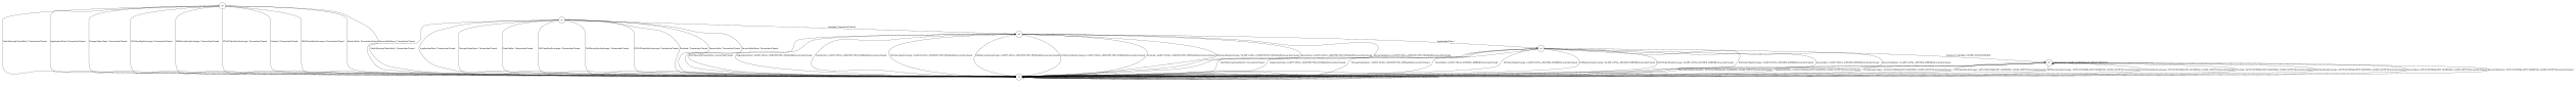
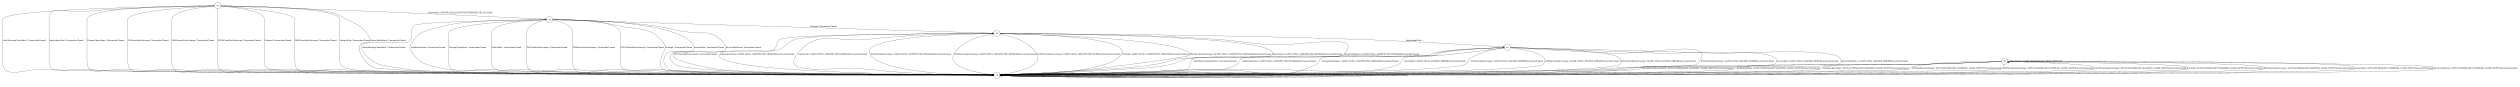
  digraph {
    fontname=Nunito
    version="2.7.15-TLS12"
    node [fontname=Nunito shape=circle]
    edge [fontname=Nunito]
    s0
    s1
    s2
    s3
    s4
    s5
    s0 -> s1 [label="AlertWarningCloseNotify / ConnectionClosed"]
    s0 -> s1 [label="ApplicationData / ConnectionClosed"]
    s0 -> s1 [label="ChangeCipherSpec / ConnectionClosed"]
    s0 -> s1 [label="DHClientKeyExchange / ConnectionClosed"]
    s0 -> s1 [label="DHEServerKeyExchange / ConnectionClosed"]
    s0 -> s1 [label="ECDHClientKeyExchange / ConnectionClosed"]
    s0 -> s1 [label="Finished / ConnectionClosed"]
    s0 -> s1 [label="RSAClientKeyExchange / ConnectionClosed"]
    s0 -> s1 [label="ServerHello / ConnectionClosed"]
    s0 -> s1 [label="ServerHelloDone / ConnectionClosed"]
+   s0 -> s2 [label="ClientHello / SERVER_HELLO|CERTIFICATE|SERVER_HELLO_DONE"]
    s1 -> s1 [label="AlertWarningCloseNotify / ConnectionClosed"]
    s1 -> s1 [label="ApplicationData / ConnectionClosed"]
    s1 -> s1 [label="ChangeCipherSpec / ConnectionClosed"]
    s1 -> s1 [label="ClientHello / ConnectionClosed"]
    s1 -> s1 [label="DHClientKeyExchange / ConnectionClosed"]
    s1 -> s1 [label="DHEServerKeyExchange / ConnectionClosed"]
    s1 -> s1 [label="ECDHClientKeyExchange / ConnectionClosed"]
    s1 -> s1 [label="Finished / ConnectionClosed"]
    s1 -> s1 [label="RSAClientKeyExchange / ConnectionClosed"]
    s1 -> s1 [label="ServerHello / ConnectionClosed"]
    s1 -> s1 [label="ServerHelloDone / ConnectionClosed"]
    s2 -> s1 [label="AlertWarningCloseNotify / ConnectionClosed"]
    s2 -> s1 [label="ApplicationData / ConnectionClosed"]
    s2 -> s1 [label="ChangeCipherSpec / ConnectionClosed"]
    s2 -> s1 [label="ClientHello / ConnectionClosed"]
    s2 -> s1 [label="DHClientKeyExchange / ConnectionClosed"]
    s2 -> s1 [label="DHEServerKeyExchange / ConnectionClosed"]
    s2 -> s1 [label="ECDHClientKeyExchange / ConnectionClosed"]
    s2 -> s1 [label="Finished / ConnectionClosed"]
    s2 -> s1 [label="ServerHello / ConnectionClosed"]
    s2 -> s1 [label="ServerHelloDone / ConnectionClosed"]
    s2 -> s3 [label="Finished / ConnectionClosed"]
    s3 -> s1 [label="AlertWarningCloseNotify / ConnectionClosed"]
    s3 -> s1 [label="ApplicationData / ALERT_FATAL_UNEXPECTED_MESSAGE|ConnectionClosed"]
    s3 -> s1 [label="ClientHello / ALERT_FATAL_UNEXPECTED_MESSAGE|ConnectionClosed"]
    s3 -> s1 [label="DHClientKeyExchange / ALERT_FATAL_UNEXPECTED_MESSAGE|ConnectionClosed"]
    s3 -> s1 [label="DHEServerKeyExchange / ALERT_FATAL_UNEXPECTED_MESSAGE|ConnectionClosed"]
    s3 -> s1 [label="ECDHClientKeyExchange / ALERT_FATAL_UNEXPECTED_MESSAGE|ConnectionClosed"]
    s3 -> s1 [label="Finished / ALERT_FATAL_UNEXPECTED_MESSAGE|ConnectionClosed"]
    s3 -> s1 [label="RSAClientKeyExchange / ALERT_FATAL_UNEXPECTED_MESSAGE|ConnectionClosed"]
    s3 -> s1 [label="ServerHello / ALERT_FATAL_UNEXPECTED_MESSAGE|ConnectionClosed"]
    s3 -> s1 [label="ServerHelloDone / ALERT_FATAL_UNEXPECTED_MESSAGE|ConnectionClosed"]
    s3 -> s4 [label="ApplicationData / -"]
    s4 -> s1 [label="AlertWarningCloseNotify / ConnectionClosed"]
    s4 -> s1 [label="ApplicationData / ALERT_FATAL_UNEXPECTED_MESSAGE|ConnectionClosed"]
    s4 -> s1 [label="ChangeCipherSpec / ALERT_FATAL_UNEXPECTED_MESSAGE|ConnectionClosed"]
    s4 -> s1 [label="ClientHello / ALERT_FATAL_DECODE_ERROR|ConnectionClosed"]
    s4 -> s1 [label="DHClientKeyExchange / ALERT_FATAL_DECODE_ERROR|ConnectionClosed"]
    s4 -> s1 [label="DHEServerKeyExchange / ALERT_FATAL_DECODE_ERROR|ConnectionClosed"]
    s4 -> s1 [label="ECDHClientKeyExchange / ALERT_FATAL_DECODE_ERROR|ConnectionClosed"]
    s4 -> s1 [label="RSAClientKeyExchange / ALERT_FATAL_DECODE_ERROR|ConnectionClosed"]
    s4 -> s1 [label="ServerHello / ALERT_FATAL_DECODE_ERROR|ConnectionClosed"]
    s4 -> s1 [label="ServerHelloDone / ALERT_FATAL_DECODE_ERROR|ConnectionClosed"]
-   s4 -> s5 [label="Finished / CHANGE_CIPHER_SPEC|FINISHED"]
    s5 -> s1 [label="AlertWarningCloseNotify / APPLICATION|ALERT_WARNING_CLOSE_NOTIFY|ConnectionClosed"]
    s5 -> s1 [label="ApplicationData / APPLICATION|ALERT_WARNING_CLOSE_NOTIFY|ConnectionClosed"]
    s5 -> s1 [label="ChangeCipherSpec / APPLICATION|ALERT_WARNING_CLOSE_NOTIFY|ConnectionClosed"]
    s5 -> s1 [label="DHClientKeyExchange / APPLICATION|ALERT_WARNING_CLOSE_NOTIFY|ConnectionClosed"]
    s5 -> s1 [label="DHEServerKeyExchange / APPLICATION|ALERT_WARNING_CLOSE_NOTIFY|ConnectionClosed"]
    s5 -> s1 [label="ECDHClientKeyExchange / APPLICATION|ALERT_WARNING_CLOSE_NOTIFY|ConnectionClosed"]
    s5 -> s1 [label="Finished / APPLICATION|ALERT_WARNING_CLOSE_NOTIFY|ConnectionClosed"]
    s5 -> s1 [label="RSAClientKeyExchange / APPLICATION|ALERT_WARNING_CLOSE_NOTIFY|ConnectionClosed"]
    s5 -> s1 [label="ServerHello / APPLICATION|ALERT_WARNING_CLOSE_NOTIFY|ConnectionClosed"]
    s5 -> s1 [label="ServerHelloDone / APPLICATION|ALERT_WARNING_CLOSE_NOTIFY|ConnectionClosed"]
    s5 -> s5 [label="ClientHello / ALERT_WARNING_NO_RENEGOTIATION"]
  }
